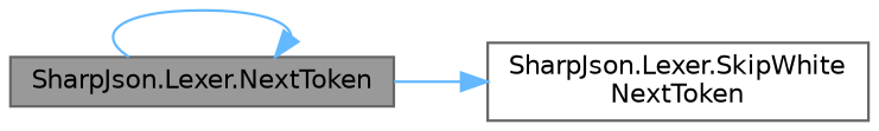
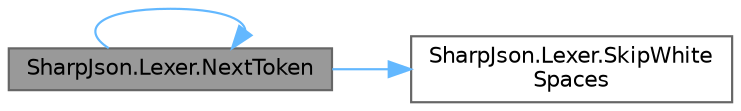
  digraph {
    rankdir=LR
    node [fontname=Helvetica fontsize=10 shape=box style=filled]
    edge [color=steelblue1 fontname=Helvetica fontsize=10 labelfontname=Helvetica labelfontsize=10 style=solid]
    n1 [color=gray40 fillcolor=grey60 fontcolor=black height=0.2 label="SharpJson.Lexer.NextToken" width=0.4]
-   n2 [color=grey40 fillcolor=white height=0.2 label="SharpJson.Lexer.SkipWhite\lNextToken" width=0.4]
+   n2 [color=grey40 fillcolor=white height=0.2 label="SharpJson.Lexer.SkipWhite\lSpaces" width=0.4]
    n1 -> n1
    n1 -> n2
  }
